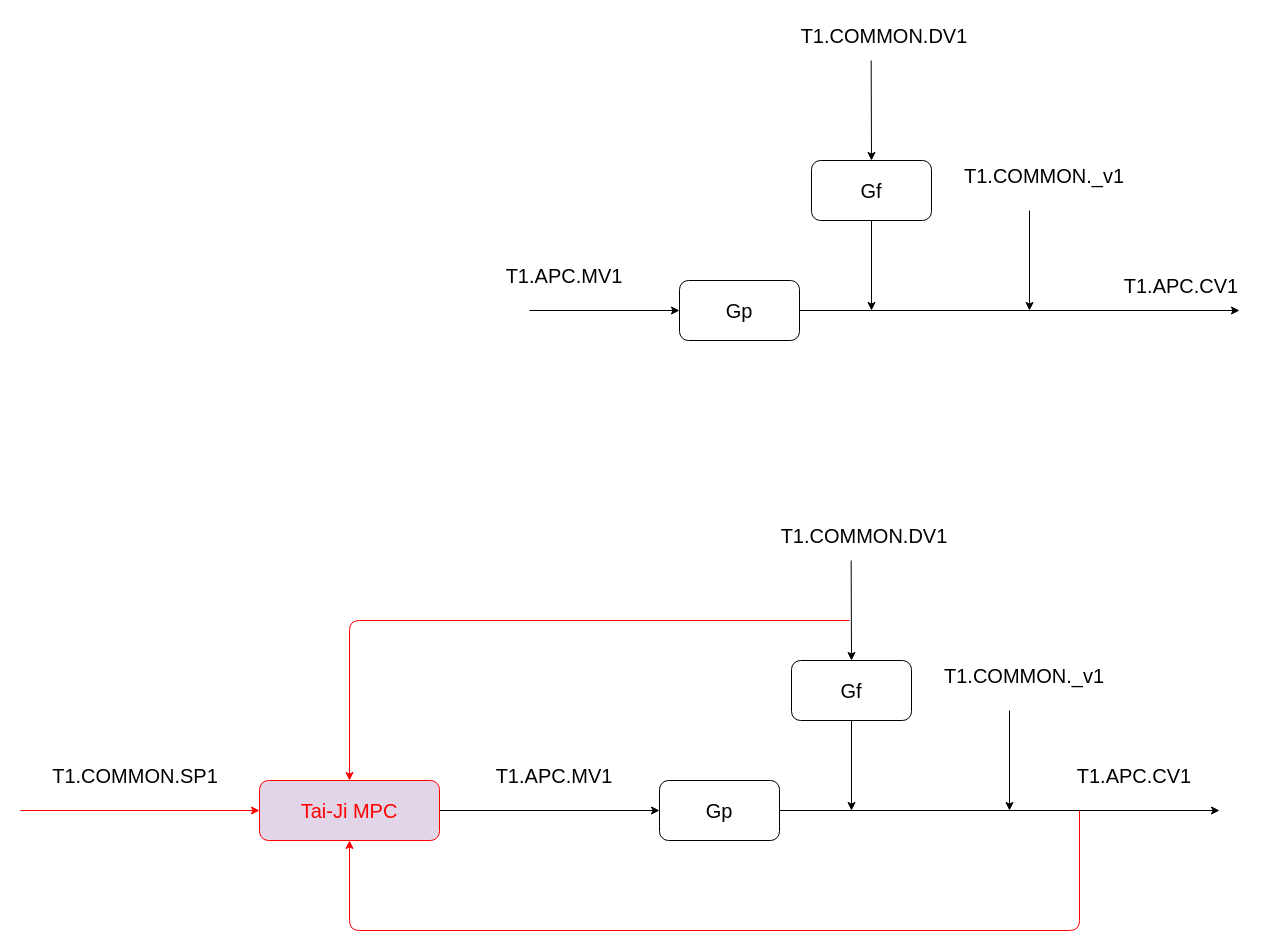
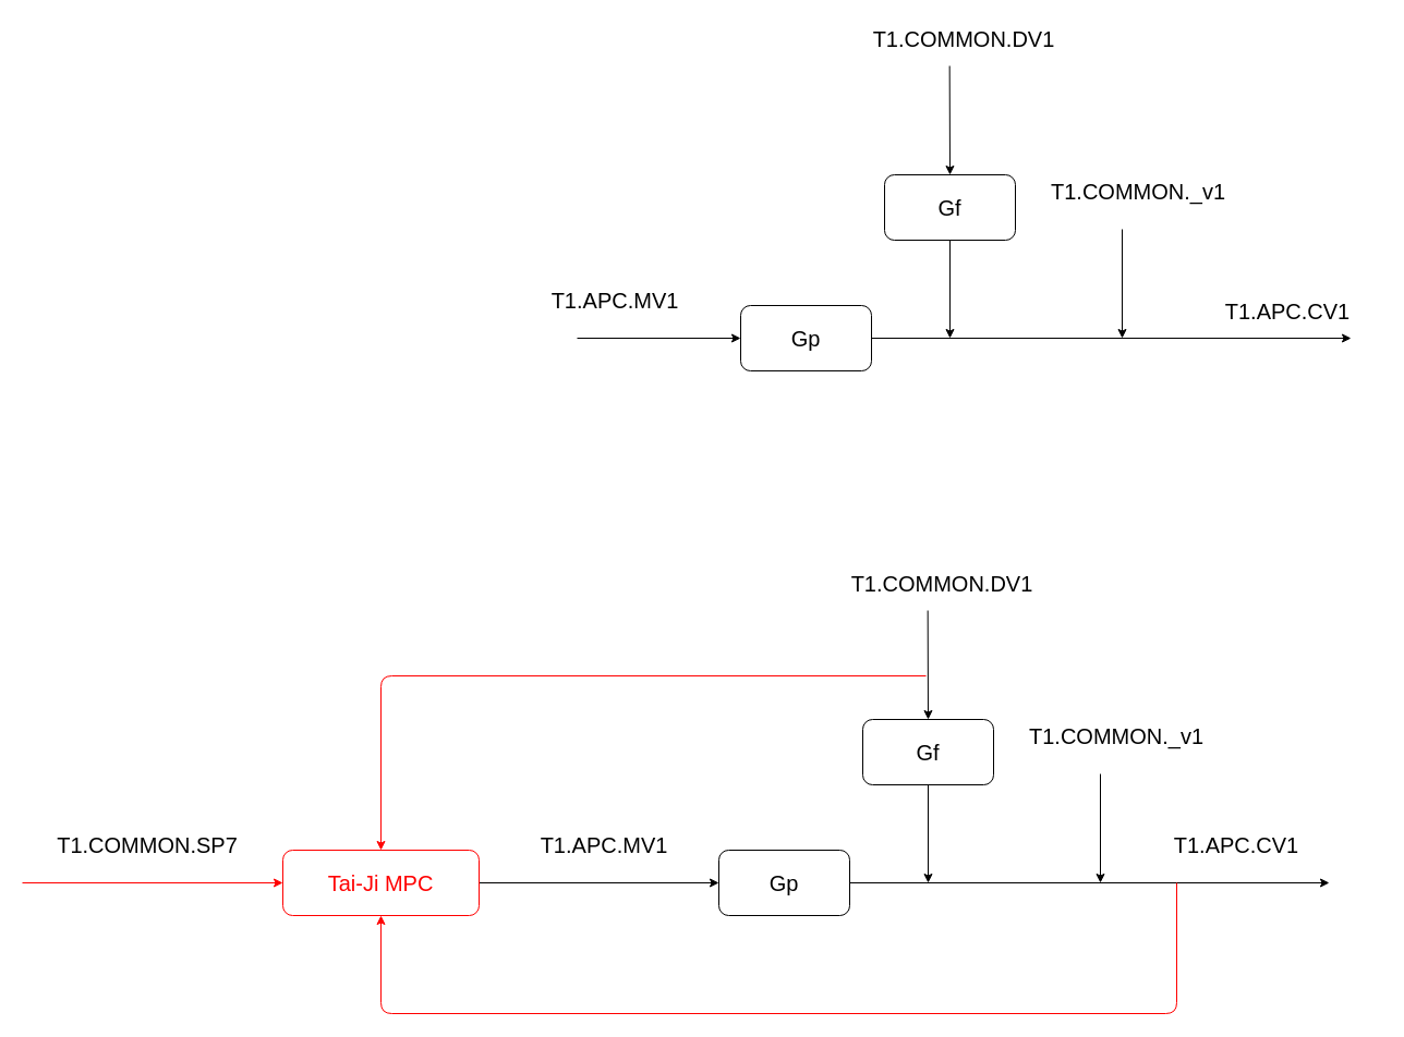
  <mxCell id="0" />
  <mxCell id="1" parent="0" />
  <mxCell id="2" style="edgeStyle=none;html=1;exitX=1;exitY=0.5;exitDx=0;exitDy=0;fontSize=20;" edge="1" parent="1" source="3"><mxGeometry relative="1" as="geometry"><mxPoint x="1239" y="310" as="targetPoint" /></mxGeometry></mxCell>
  <mxCell id="3" value="Gp" style="rounded=1;whiteSpace=wrap;html=1;fontSize=20;" vertex="1" parent="1"><mxGeometry x="679" y="280" width="120" height="60" as="geometry" /></mxCell>
  <mxCell id="4" style="edgeStyle=none;html=1;exitX=0.5;exitY=1;exitDx=0;exitDy=0;fontSize=20;" edge="1" parent="1" source="5"><mxGeometry relative="1" as="geometry"><mxPoint x="871" y="310" as="targetPoint" /></mxGeometry></mxCell>
  <mxCell id="5" value="Gf" style="rounded=1;whiteSpace=wrap;html=1;fontSize=20;" vertex="1" parent="1"><mxGeometry x="811" y="160" width="120" height="60" as="geometry" /></mxCell>
  <mxCell id="6" value="" style="endArrow=classic;html=1;fontSize=20;" edge="1" parent="1"><mxGeometry width="50" height="50" relative="1" as="geometry"><mxPoint x="1029" y="210" as="sourcePoint" /><mxPoint x="1029" y="310" as="targetPoint" /></mxGeometry></mxCell>
  <mxCell id="7" value="T1.COMMON._v1" style="text;html=1;strokeColor=none;fillColor=none;align=center;verticalAlign=middle;whiteSpace=wrap;rounded=0;fontSize=20;" vertex="1" parent="1"><mxGeometry x="959" y="160" width="170" height="30" as="geometry" /></mxCell>
  <mxCell id="8" value="" style="endArrow=classic;html=1;fontSize=20;entryX=0.5;entryY=0;entryDx=0;entryDy=0;" edge="1" parent="1" target="5"><mxGeometry width="50" height="50" relative="1" as="geometry"><mxPoint x="870.66" y="60" as="sourcePoint" /><mxPoint x="869" y="130" as="targetPoint" /></mxGeometry></mxCell>
  <mxCell id="9" value="T1.COMMON.DV1" style="text;html=1;strokeColor=none;fillColor=none;align=center;verticalAlign=middle;whiteSpace=wrap;rounded=0;fontSize=20;" vertex="1" parent="1"><mxGeometry x="799" y="20" width="170" height="30" as="geometry" /></mxCell>
  <mxCell id="10" value="" style="endArrow=classic;html=1;fontSize=20;entryX=0;entryY=0.5;entryDx=0;entryDy=0;" edge="1" parent="1" target="3"><mxGeometry width="50" height="50" relative="1" as="geometry"><mxPoint x="529" y="310" as="sourcePoint" /><mxPoint x="579" y="260" as="targetPoint" /></mxGeometry></mxCell>
  <mxCell id="11" value="T1.APC.MV1" style="text;html=1;strokeColor=none;fillColor=none;align=center;verticalAlign=middle;whiteSpace=wrap;rounded=0;fontSize=20;" vertex="1" parent="1"><mxGeometry x="479" y="260" width="170" height="30" as="geometry" /></mxCell>
  <mxCell id="12" value="T1.APC.CV1" style="text;html=1;strokeColor=none;fillColor=none;align=center;verticalAlign=middle;whiteSpace=wrap;rounded=0;fontSize=20;" vertex="1" parent="1"><mxGeometry x="1096" y="270" width="170" height="30" as="geometry" /></mxCell>
  <mxCell id="13" style="edgeStyle=none;html=1;exitX=1;exitY=0.5;exitDx=0;exitDy=0;fontSize=20;" edge="1" parent="1" source="14"><mxGeometry relative="1" as="geometry"><mxPoint x="1219" y="810" as="targetPoint" /></mxGeometry></mxCell>
  <mxCell id="14" value="Gp" style="rounded=1;whiteSpace=wrap;html=1;fontSize=20;" vertex="1" parent="1"><mxGeometry x="659" y="780" width="120" height="60" as="geometry" /></mxCell>
  <mxCell id="15" style="edgeStyle=none;html=1;exitX=0.5;exitY=1;exitDx=0;exitDy=0;fontSize=20;" edge="1" parent="1" source="16"><mxGeometry relative="1" as="geometry"><mxPoint x="851" y="810" as="targetPoint" /></mxGeometry></mxCell>
  <mxCell id="16" value="Gf" style="rounded=1;whiteSpace=wrap;html=1;fontSize=20;" vertex="1" parent="1"><mxGeometry x="791" y="660" width="120" height="60" as="geometry" /></mxCell>
  <mxCell id="17" value="" style="endArrow=classic;html=1;fontSize=20;" edge="1" parent="1"><mxGeometry width="50" height="50" relative="1" as="geometry"><mxPoint x="1009" y="710" as="sourcePoint" /><mxPoint x="1009" y="810" as="targetPoint" /></mxGeometry></mxCell>
  <mxCell id="18" value="T1.COMMON._v1" style="text;html=1;strokeColor=none;fillColor=none;align=center;verticalAlign=middle;whiteSpace=wrap;rounded=0;fontSize=20;" vertex="1" parent="1"><mxGeometry x="939" y="660" width="170" height="30" as="geometry" /></mxCell>
  <mxCell id="19" value="" style="endArrow=classic;html=1;fontSize=20;entryX=0.5;entryY=0;entryDx=0;entryDy=0;" edge="1" parent="1" target="16"><mxGeometry width="50" height="50" relative="1" as="geometry"><mxPoint x="850.66" y="560" as="sourcePoint" /><mxPoint x="849" y="630" as="targetPoint" /></mxGeometry></mxCell>
  <mxCell id="20" value="T1.COMMON.DV1" style="text;html=1;strokeColor=none;fillColor=none;align=center;verticalAlign=middle;whiteSpace=wrap;rounded=0;fontSize=20;" vertex="1" parent="1"><mxGeometry x="779" y="520" width="170" height="30" as="geometry" /></mxCell>
  <mxCell id="21" value="" style="endArrow=classic;html=1;fontSize=20;entryX=0;entryY=0.5;entryDx=0;entryDy=0;exitX=1;exitY=0.5;exitDx=0;exitDy=0;" edge="1" parent="1" target="14" source="24"><mxGeometry width="50" height="50" relative="1" as="geometry"><mxPoint x="509" y="810" as="sourcePoint" /><mxPoint x="559" y="760" as="targetPoint" /></mxGeometry></mxCell>
  <mxCell id="22" value="T1.APC.MV1" style="text;html=1;strokeColor=none;fillColor=none;align=center;verticalAlign=middle;whiteSpace=wrap;rounded=0;fontSize=20;" vertex="1" parent="1"><mxGeometry x="469" y="760" width="170" height="30" as="geometry" /></mxCell>
  <mxCell id="23" value="T1.APC.CV1" style="text;html=1;strokeColor=none;fillColor=none;align=center;verticalAlign=middle;whiteSpace=wrap;rounded=0;fontSize=20;" vertex="1" parent="1"><mxGeometry x="1049" y="760" width="170" height="30" as="geometry" /></mxCell>
- <mxCell id="24" value="Tai-Ji MPC" style="rounded=1;whiteSpace=wrap;html=1;fontSize=20;strokeColor=#FF0000;fontColor=#FF0000;fillColor=#e1d5e7;" vertex="1" parent="1"><mxGeometry x="259" y="780" width="180" height="60" as="geometry" /></mxCell>
+ <mxCell id="24" value="Tai-Ji MPC" style="rounded=1;whiteSpace=wrap;html=1;fontSize=20;strokeColor=#FF0000;fontColor=#FF0000;" vertex="1" parent="1"><mxGeometry x="259" y="780" width="180" height="60" as="geometry" /></mxCell>
  <mxCell id="25" value="" style="endArrow=classic;html=1;fontSize=20;entryX=0.5;entryY=0;entryDx=0;entryDy=0;strokeColor=#FF0000;" edge="1" parent="1" target="24"><mxGeometry width="50" height="50" relative="1" as="geometry"><mxPoint x="849" y="620" as="sourcePoint" /><mxPoint x="348.75" y="760" as="targetPoint" /><Array as="points"><mxPoint x="349" y="620" /></Array></mxGeometry></mxCell>
  <mxCell id="26" style="edgeStyle=none;html=1;fontSize=20;entryX=0.5;entryY=1;entryDx=0;entryDy=0;strokeColor=#FF0000;" edge="1" parent="1" target="24"><mxGeometry relative="1" as="geometry"><mxPoint x="329" y="970" as="targetPoint" /><mxPoint x="1079" y="810" as="sourcePoint" /><Array as="points"><mxPoint x="1079" y="930" /><mxPoint x="349" y="930" /></Array></mxGeometry></mxCell>
  <mxCell id="27" value="" style="endArrow=classic;html=1;fontSize=20;entryX=0;entryY=0.5;entryDx=0;entryDy=0;exitX=1;exitY=0.5;exitDx=0;exitDy=0;strokeColor=#FF0000;" edge="1" parent="1" target="24"><mxGeometry width="50" height="50" relative="1" as="geometry"><mxPoint x="20" y="810" as="sourcePoint" /><mxPoint x="240" y="810" as="targetPoint" /></mxGeometry></mxCell>
- <mxCell id="28" value="T1.COMMON.SP1" style="text;html=1;strokeColor=none;fillColor=none;align=center;verticalAlign=middle;whiteSpace=wrap;rounded=0;fontSize=20;" vertex="1" parent="1"><mxGeometry x="50" y="760" width="170" height="30" as="geometry" /></mxCell>
+ <mxCell id="28" value="T1.COMMON.SP7" style="text;html=1;strokeColor=none;fillColor=none;align=center;verticalAlign=middle;whiteSpace=wrap;rounded=0;fontSize=20;" vertex="1" parent="1"><mxGeometry x="50" y="760" width="170" height="30" as="geometry" /></mxCell>
